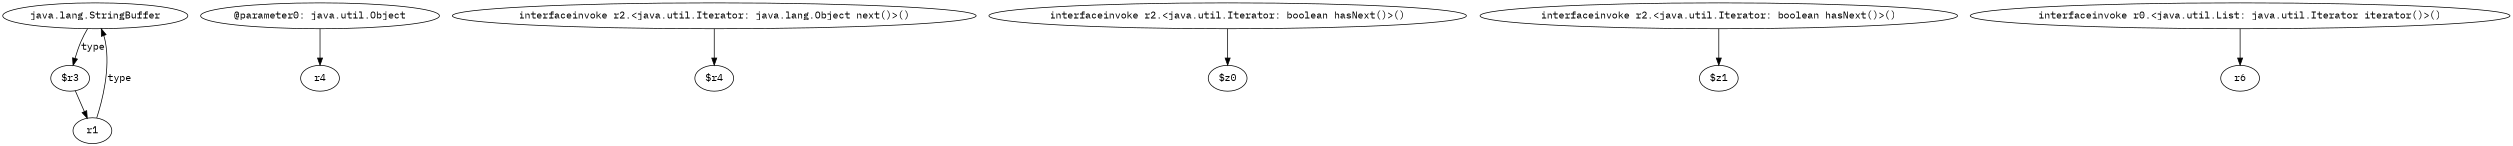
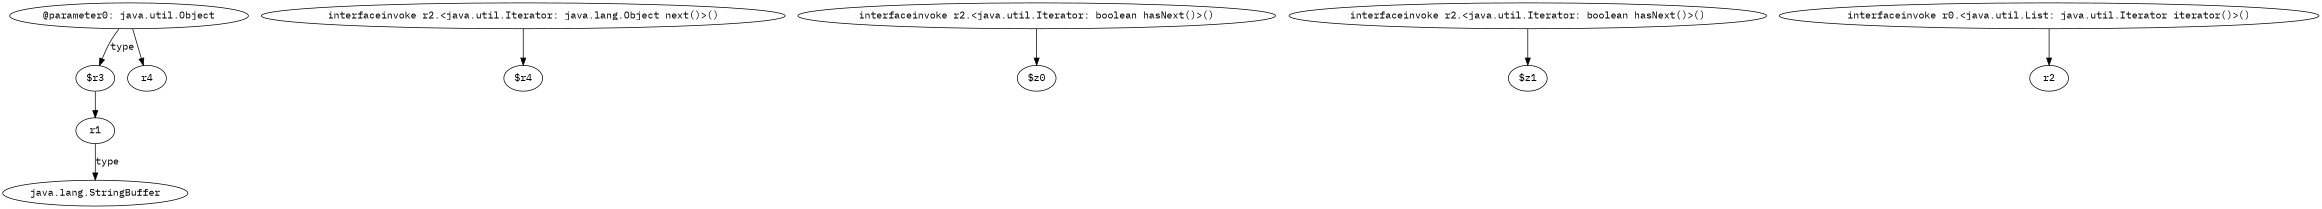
  digraph {
    fontname="IBM Plex Mono"
    node [fontname="IBM Plex Mono"]
    edge [fontname="IBM Plex Mono"]
    n1 [label="java.lang.StringBuffer"]
    n2 [label="$r3"]
    n3 [label=r1]
    n4 [label="@parameter0: java.util.Object"]
    n5 [label=r4]
    n6 [label="interfaceinvoke r2.<java.util.Iterator: java.lang.Object next()>()"]
    n7 [label="$r4"]
    n8 [label="interfaceinvoke r2.<java.util.Iterator: boolean hasNext()>()"]
    n9 [label="$z0"]
    n10 [label="interfaceinvoke r2.<java.util.Iterator: boolean hasNext()>()"]
    n11 [label="$z1"]
    n12 [label="interfaceinvoke r0.<java.util.List: java.util.Iterator iterator()>()"]
-   n13 [label=r6]
-   n1 -> n2 [label=type]
+   n13 [label=r2]
+   n4 -> n2 [label=type]
    n2 -> n3
    n3 -> n1 [label=type]
    n4 -> n5
    n6 -> n7
    n8 -> n9
    n10 -> n11
    n12 -> n13
  }
